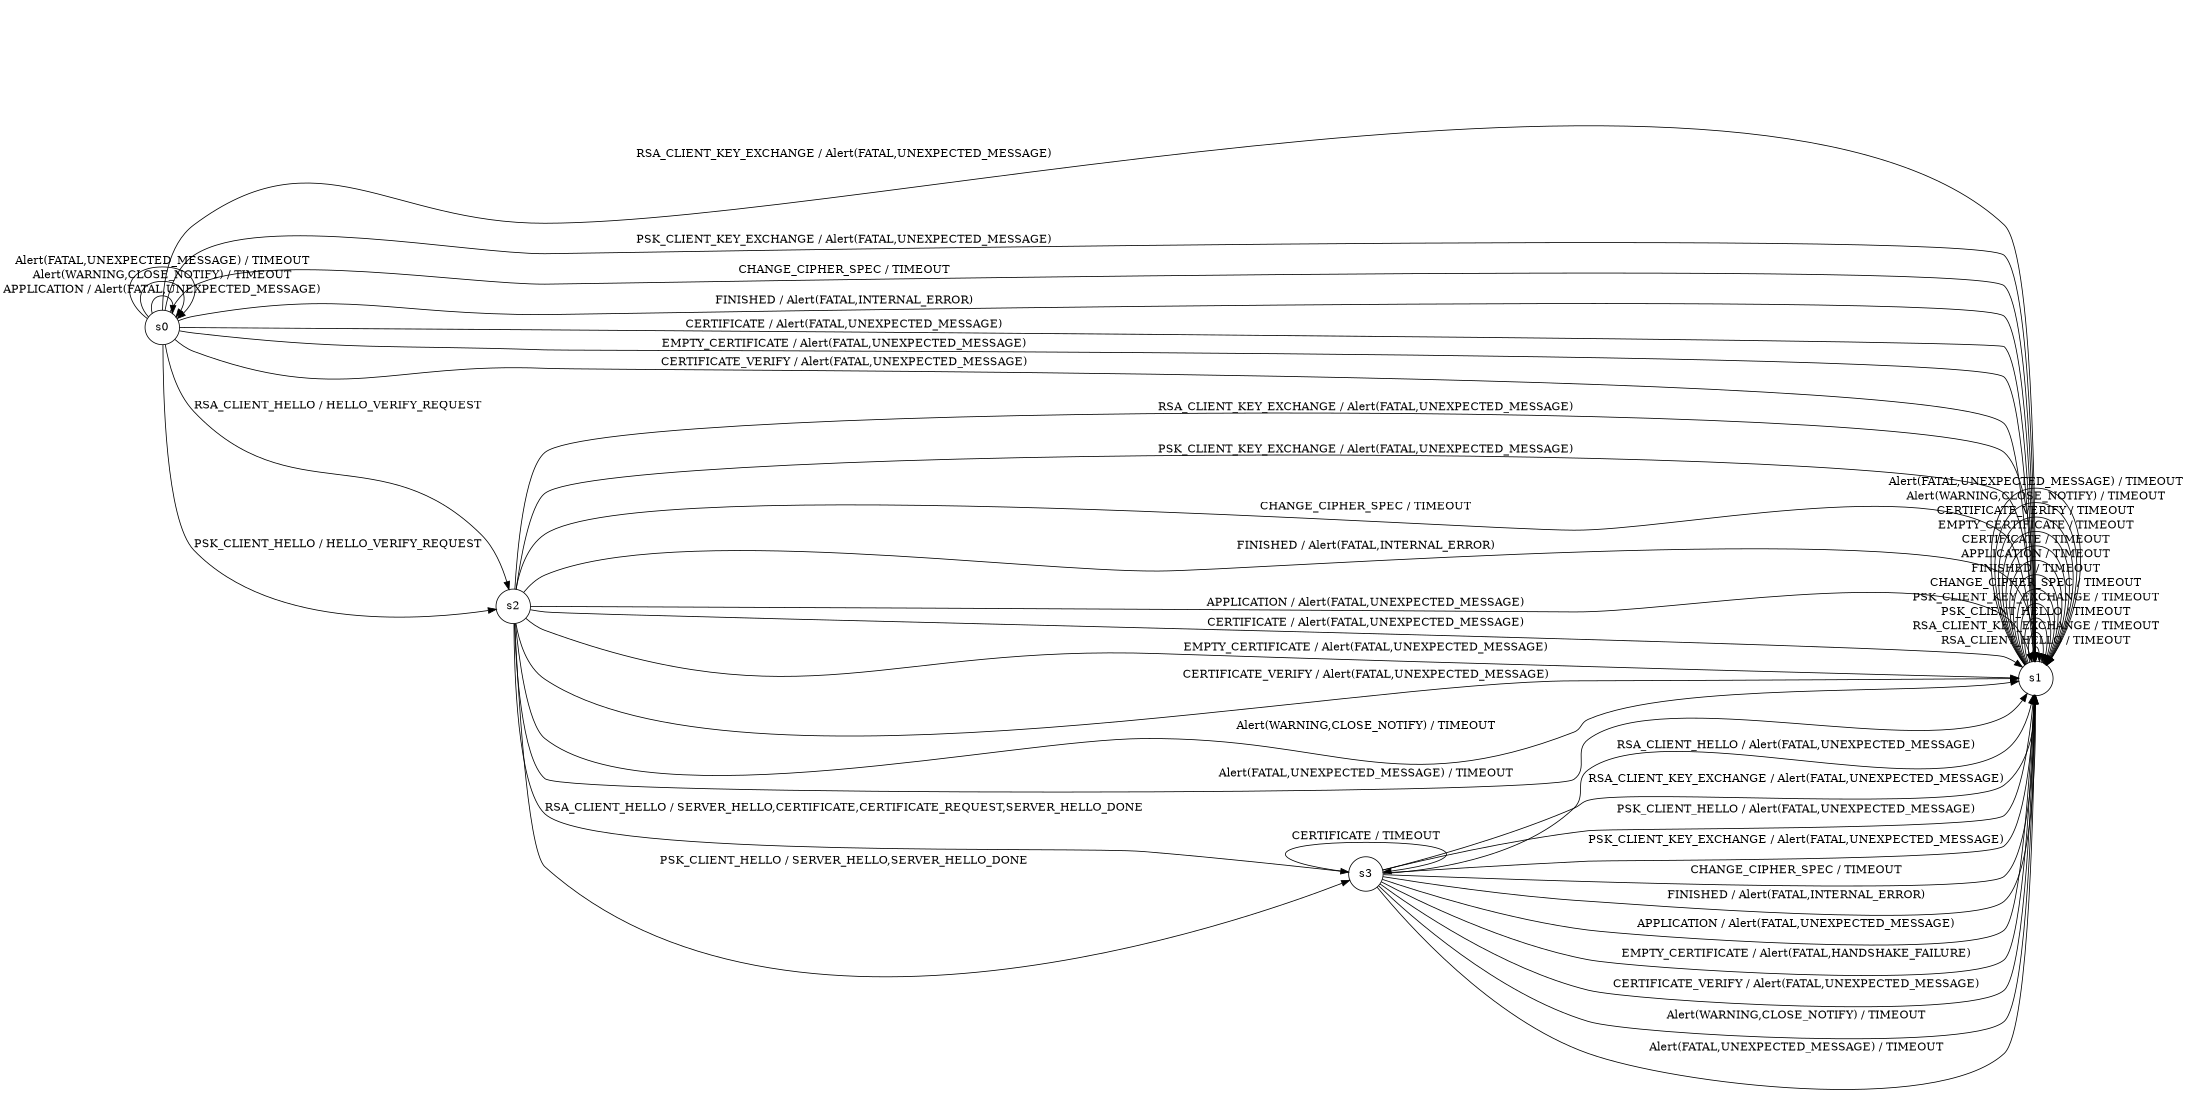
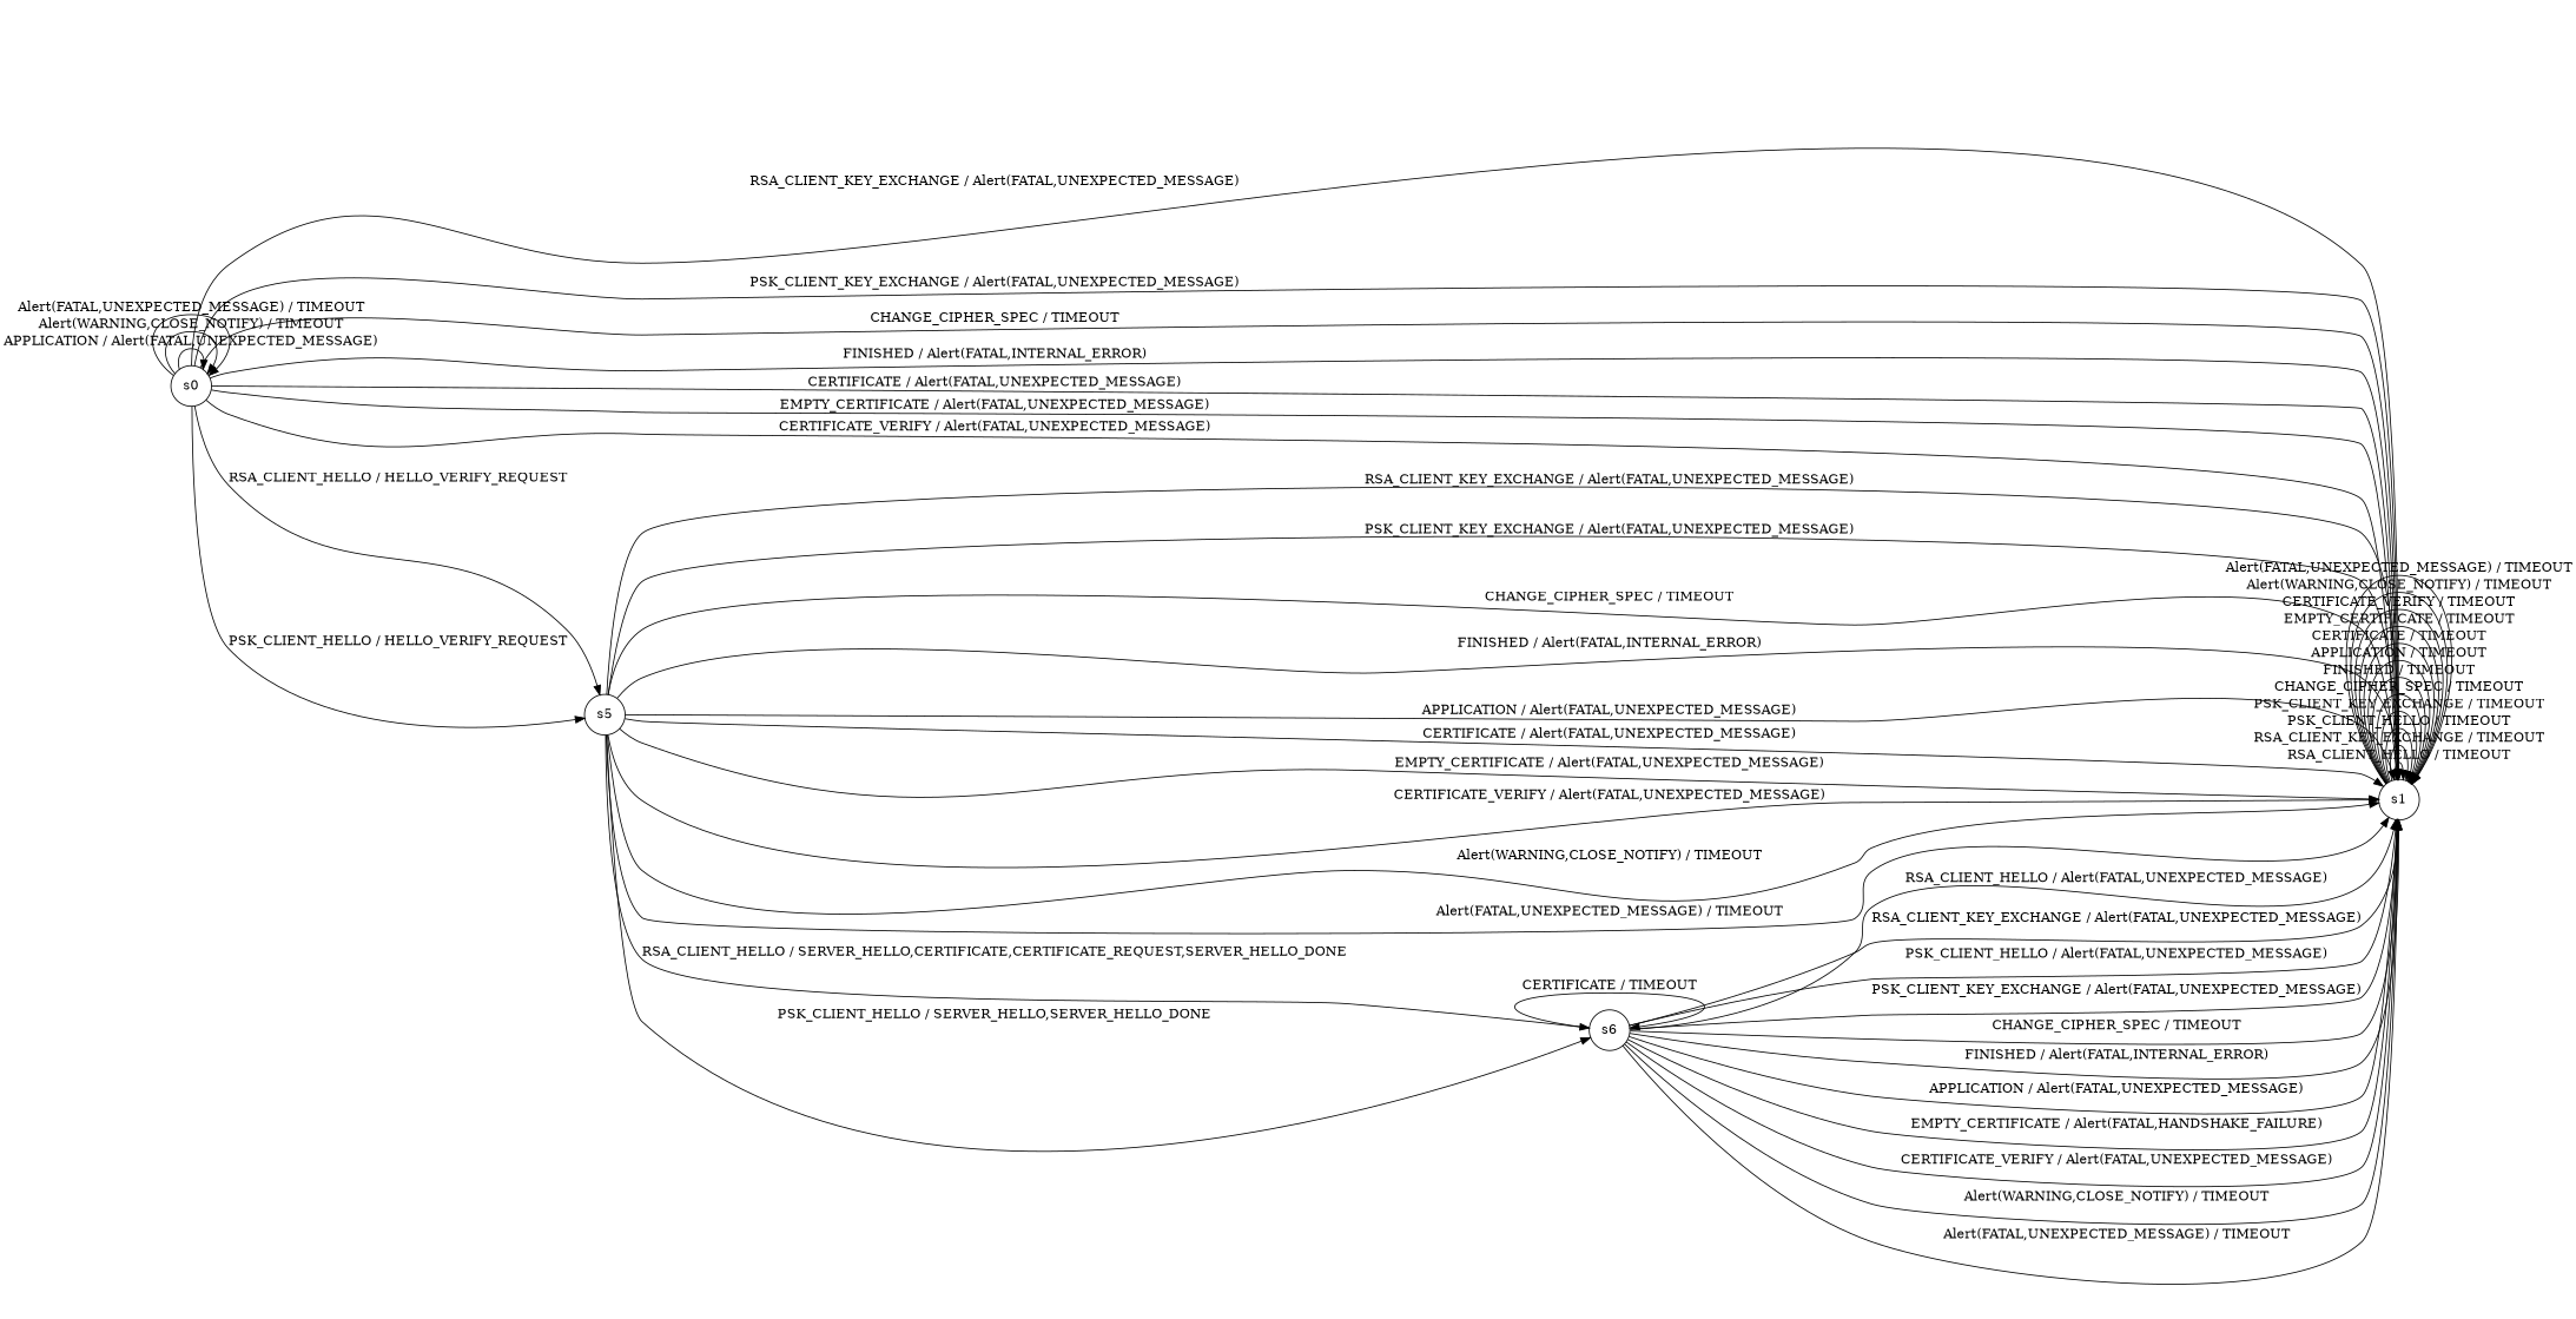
  digraph {
    rankdir=LR
    node [shape=circle]
    n1 [label=s0]
    n2 [label=s1]
-   n3 [label=s2]
-   n4 [label=s3]
+   n3 [label=s5]
+   n4 [label=s6]
    n1 -> n1 [label="APPLICATION / Alert(FATAL,UNEXPECTED_MESSAGE)"]
    n1 -> n1 [label="Alert(WARNING,CLOSE_NOTIFY) / TIMEOUT"]
    n1 -> n1 [label="Alert(FATAL,UNEXPECTED_MESSAGE) / TIMEOUT"]
    n1 -> n2 [label="RSA_CLIENT_KEY_EXCHANGE / Alert(FATAL,UNEXPECTED_MESSAGE)"]
    n1 -> n2 [label="PSK_CLIENT_KEY_EXCHANGE / Alert(FATAL,UNEXPECTED_MESSAGE)"]
    n1 -> n2 [label="CHANGE_CIPHER_SPEC / TIMEOUT"]
    n1 -> n2 [label="FINISHED / Alert(FATAL,INTERNAL_ERROR)"]
    n1 -> n2 [label="CERTIFICATE / Alert(FATAL,UNEXPECTED_MESSAGE)"]
    n1 -> n2 [label="EMPTY_CERTIFICATE / Alert(FATAL,UNEXPECTED_MESSAGE)"]
    n1 -> n2 [label="CERTIFICATE_VERIFY / Alert(FATAL,UNEXPECTED_MESSAGE)"]
    n1 -> n3 [label="RSA_CLIENT_HELLO / HELLO_VERIFY_REQUEST"]
    n1 -> n3 [label="PSK_CLIENT_HELLO / HELLO_VERIFY_REQUEST"]
    n2 -> n2 [label="RSA_CLIENT_HELLO / TIMEOUT"]
    n2 -> n2 [label="RSA_CLIENT_KEY_EXCHANGE / TIMEOUT"]
    n2 -> n2 [label="PSK_CLIENT_HELLO / TIMEOUT"]
    n2 -> n2 [label="PSK_CLIENT_KEY_EXCHANGE / TIMEOUT"]
    n2 -> n2 [label="CHANGE_CIPHER_SPEC / TIMEOUT"]
    n2 -> n2 [label="FINISHED / TIMEOUT"]
    n2 -> n2 [label="APPLICATION / TIMEOUT"]
    n2 -> n2 [label="CERTIFICATE / TIMEOUT"]
    n2 -> n2 [label="EMPTY_CERTIFICATE / TIMEOUT"]
    n2 -> n2 [label="CERTIFICATE_VERIFY / TIMEOUT"]
    n2 -> n2 [label="Alert(WARNING,CLOSE_NOTIFY) / TIMEOUT"]
    n2 -> n2 [label="Alert(FATAL,UNEXPECTED_MESSAGE) / TIMEOUT"]
    n3 -> n2 [label="RSA_CLIENT_KEY_EXCHANGE / Alert(FATAL,UNEXPECTED_MESSAGE)"]
    n3 -> n2 [label="PSK_CLIENT_KEY_EXCHANGE / Alert(FATAL,UNEXPECTED_MESSAGE)"]
    n3 -> n2 [label="CHANGE_CIPHER_SPEC / TIMEOUT"]
    n3 -> n2 [label="FINISHED / Alert(FATAL,INTERNAL_ERROR)"]
    n3 -> n2 [label="APPLICATION / Alert(FATAL,UNEXPECTED_MESSAGE)"]
    n3 -> n2 [label="CERTIFICATE / Alert(FATAL,UNEXPECTED_MESSAGE)"]
    n3 -> n2 [label="EMPTY_CERTIFICATE / Alert(FATAL,UNEXPECTED_MESSAGE)"]
    n3 -> n2 [label="CERTIFICATE_VERIFY / Alert(FATAL,UNEXPECTED_MESSAGE)"]
    n3 -> n2 [label="Alert(WARNING,CLOSE_NOTIFY) / TIMEOUT"]
    n3 -> n2 [label="Alert(FATAL,UNEXPECTED_MESSAGE) / TIMEOUT"]
    n3 -> n4 [label="RSA_CLIENT_HELLO / SERVER_HELLO,CERTIFICATE,CERTIFICATE_REQUEST,SERVER_HELLO_DONE"]
    n3 -> n4 [label="PSK_CLIENT_HELLO / SERVER_HELLO,SERVER_HELLO_DONE"]
    n4 -> n2 [label="RSA_CLIENT_HELLO / Alert(FATAL,UNEXPECTED_MESSAGE)"]
    n4 -> n2 [label="RSA_CLIENT_KEY_EXCHANGE / Alert(FATAL,UNEXPECTED_MESSAGE)"]
    n4 -> n2 [label="PSK_CLIENT_HELLO / Alert(FATAL,UNEXPECTED_MESSAGE)"]
    n4 -> n2 [label="PSK_CLIENT_KEY_EXCHANGE / Alert(FATAL,UNEXPECTED_MESSAGE)"]
    n4 -> n2 [label="CHANGE_CIPHER_SPEC / TIMEOUT"]
    n4 -> n2 [label="FINISHED / Alert(FATAL,INTERNAL_ERROR)"]
    n4 -> n2 [label="APPLICATION / Alert(FATAL,UNEXPECTED_MESSAGE)"]
    n4 -> n2 [label="EMPTY_CERTIFICATE / Alert(FATAL,HANDSHAKE_FAILURE)"]
    n4 -> n2 [label="CERTIFICATE_VERIFY / Alert(FATAL,UNEXPECTED_MESSAGE)"]
    n4 -> n2 [label="Alert(WARNING,CLOSE_NOTIFY) / TIMEOUT"]
    n4 -> n2 [label="Alert(FATAL,UNEXPECTED_MESSAGE) / TIMEOUT"]
    n4 -> n4 [label="CERTIFICATE / TIMEOUT"]
  }
